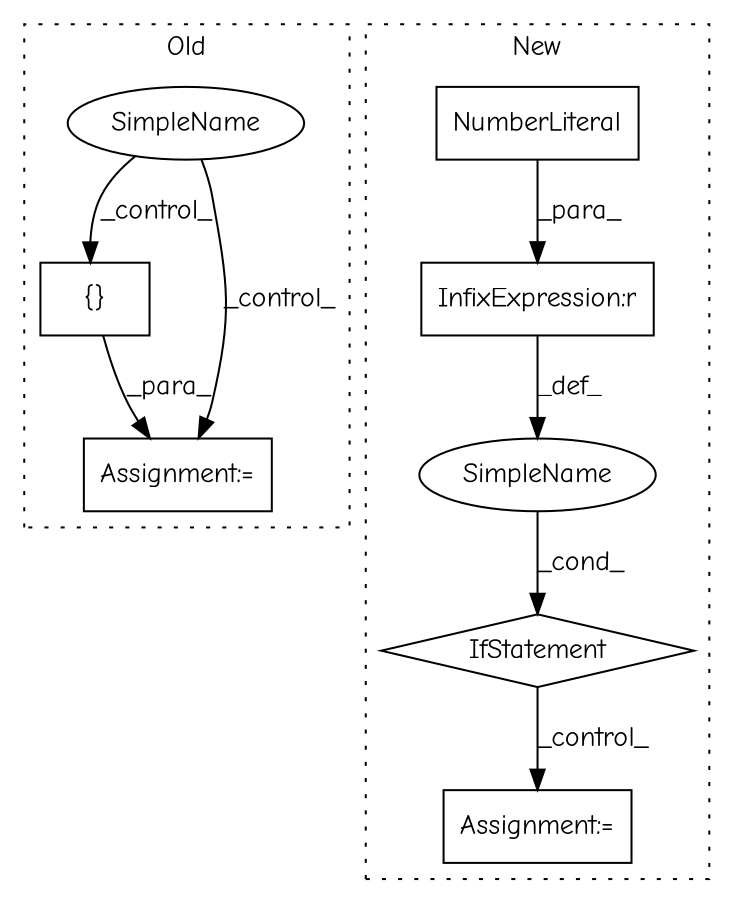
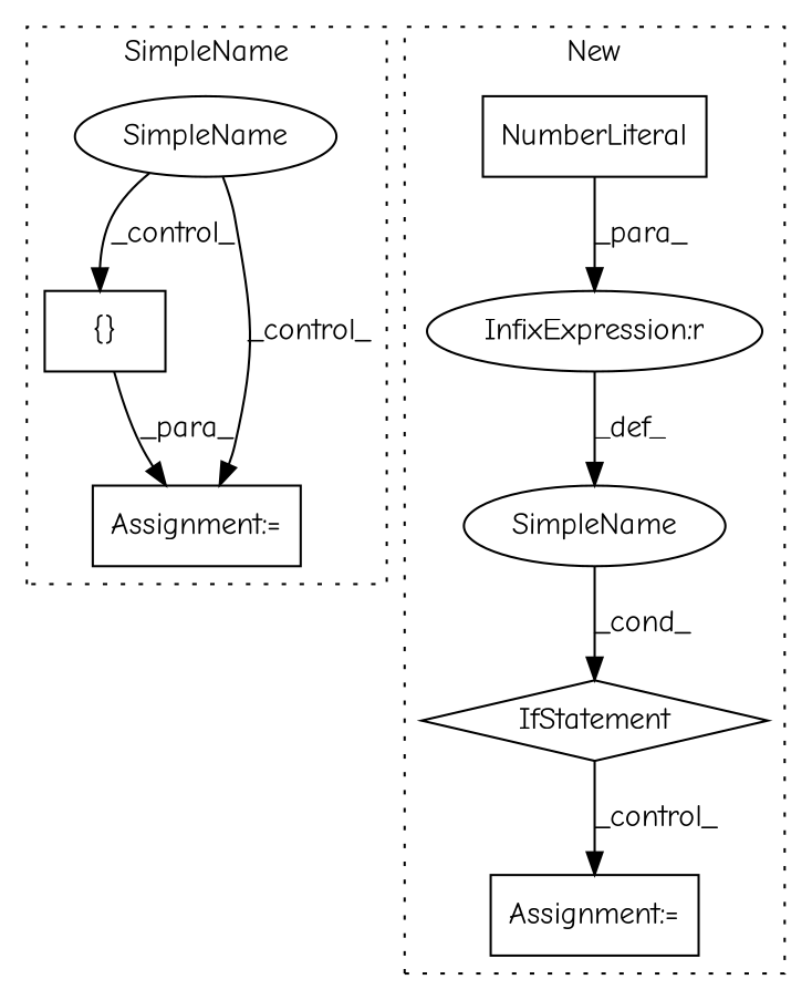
  digraph {
    fontname="Comic Neue"
    node [a=7 fontname="Comic Neue" shape=box]
    edge [fontname="Comic Neue"]
    n1 [a=4 l=2 label="{}" s=17516]
    n2 [l=1 label="Assignment:=" s=17506]
    n3 [a=42 label=SimpleName shape=ellipse]
    n4 [a=25 l="4,2" label=IfStatement s="17461,17500" shape=diamond]
    n5 [l=30 label="Assignment:=" s=17635]
    n6 [a=42 label=SimpleName shape=ellipse]
-   n7 [a=27 l=4 label="InfixExpression:r" s=17474]
+   n7 [a=27 l=4 label="InfixExpression:r" s=17474 shape=ellipse]
    n8 [a=34 l=1 label=NumberLiteral s=17478]
    subgraph cluster_1 {
-     label=Old
+     label=SimpleName
      style=dotted
      n1
      n2
      n3
    }
    subgraph cluster_2 {
      label=New
      style=dotted
      n4
      n5
      n6
      n7
      n8
    }
    n1 -> n2 [label=_para_]
    n3 -> n1 [label=_control_]
    n3 -> n2 [label=_control_]
    n4 -> n5 [label=_control_]
    n6 -> n4 [label=_cond_]
    n7 -> n6 [label=_def_]
    n8 -> n7 [label=_para_]
  }
